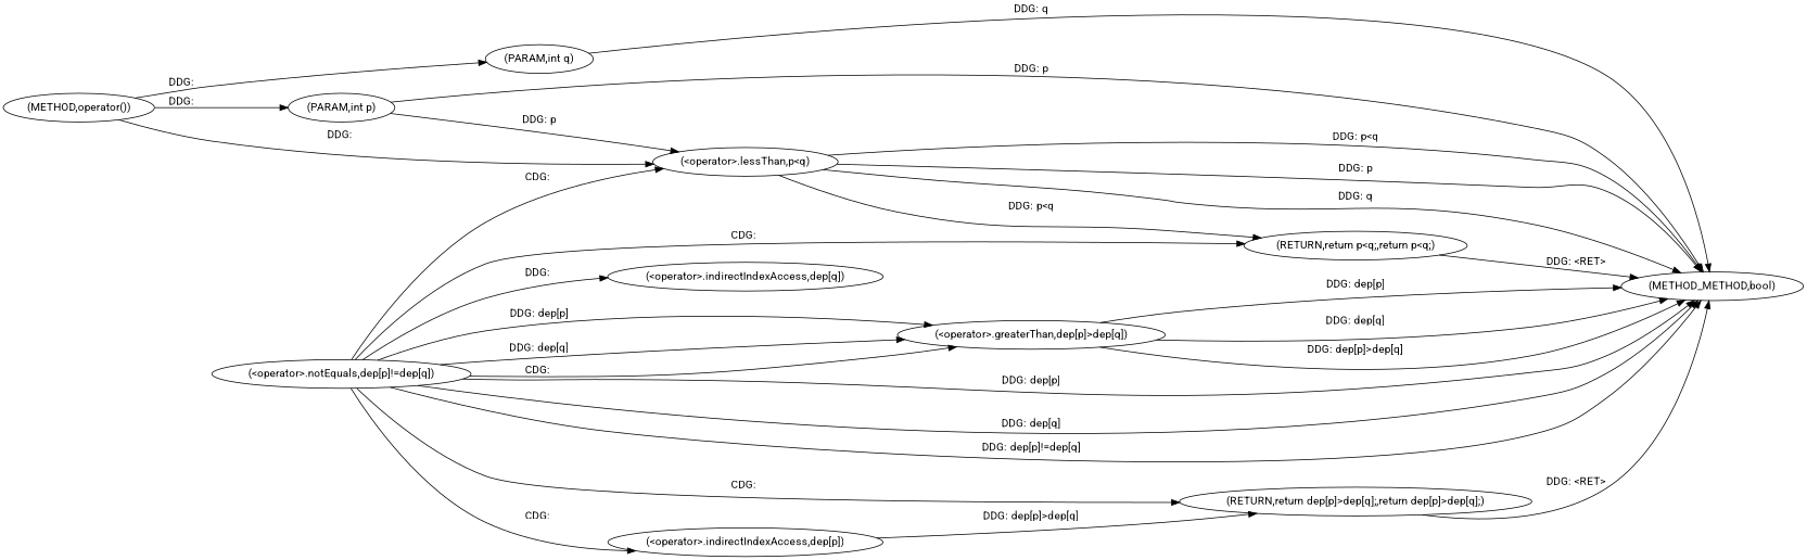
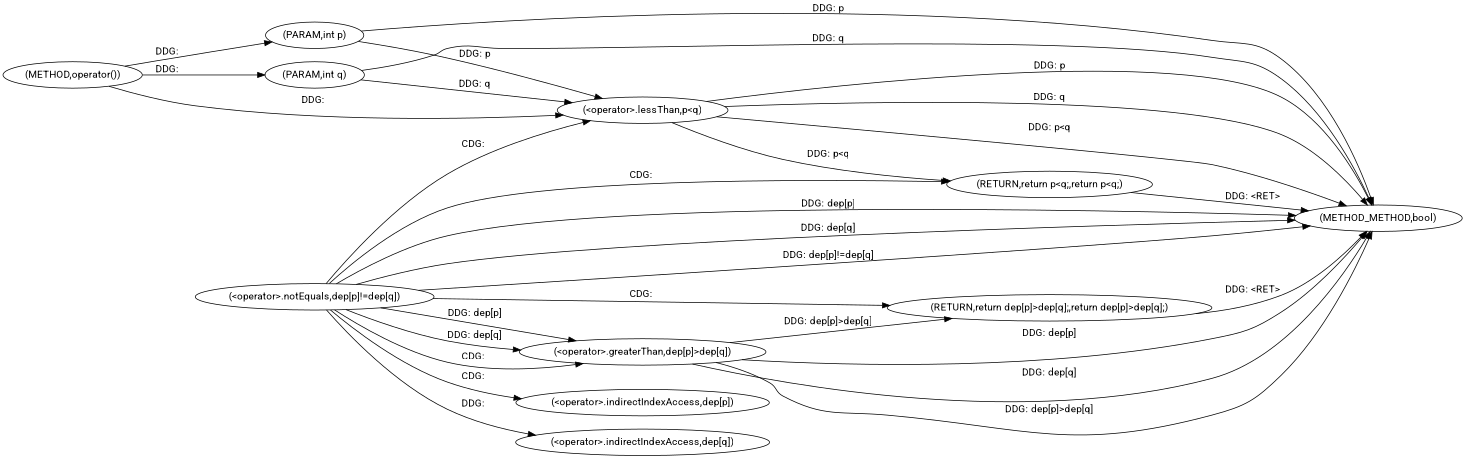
  digraph {
    fontname=Roboto
    rankdir=LR
    node [fontname=Roboto]
    edge [fontname=Roboto]
    n1 [label="(METHOD,operator())"]
    n2 [label="(PARAM,int p)"]
    n3 [label="(PARAM,int q)"]
    n4 [label="(<operator>.lessThan,p<q)"]
    n5 [label="(METHOD_METHOD,bool)"]
    n6 [label="(RETURN,return p<q;,return p<q;)"]
    n7 [label="(<operator>.notEquals,dep[p]!=dep[q])"]
    n8 [label="(RETURN,return dep[p]>dep[q];,return dep[p]>dep[q];)"]
    n9 [label="(<operator>.greaterThan,dep[p]>dep[q])"]
    n10 [label="(<operator>.indirectIndexAccess,dep[p])"]
    n11 [label="(<operator>.indirectIndexAccess,dep[q])"]
    n1 -> n2 [label="DDG: "]
    n1 -> n3 [label="DDG: "]
    n1 -> n4 [label="DDG: "]
    n2 -> n4 [label="DDG: p"]
    n2 -> n5 [label="DDG: p"]
+   n3 -> n4 [label="DDG: q"]
    n3 -> n5 [label="DDG: q"]
    n4 -> n5 [label="DDG: p"]
    n4 -> n5 [label="DDG: q"]
    n4 -> n5 [label="DDG: p<q"]
    n4 -> n6 [label="DDG: p<q"]
    n6 -> n5 [label="DDG: <RET>"]
    n7 -> n4 [label="CDG: "]
    n7 -> n5 [label="DDG: dep[p]"]
    n7 -> n5 [label="DDG: dep[q]"]
    n7 -> n5 [label="DDG: dep[p]!=dep[q]"]
    n7 -> n6 [label="CDG: "]
    n7 -> n8 [label="CDG: "]
    n7 -> n9 [label="DDG: dep[p]"]
    n7 -> n9 [label="DDG: dep[q]"]
    n7 -> n9 [label="CDG: "]
    n7 -> n10 [label="CDG: "]
    n7 -> n11 [label="DDG: "]
    n8 -> n5 [label="DDG: <RET>"]
    n9 -> n5 [label="DDG: dep[p]"]
    n9 -> n5 [label="DDG: dep[q]"]
    n9 -> n5 [label="DDG: dep[p]>dep[q]"]
-   n10 -> n8 [label="DDG: dep[p]>dep[q]"]
+   n9 -> n8 [label="DDG: dep[p]>dep[q]"]
  }
